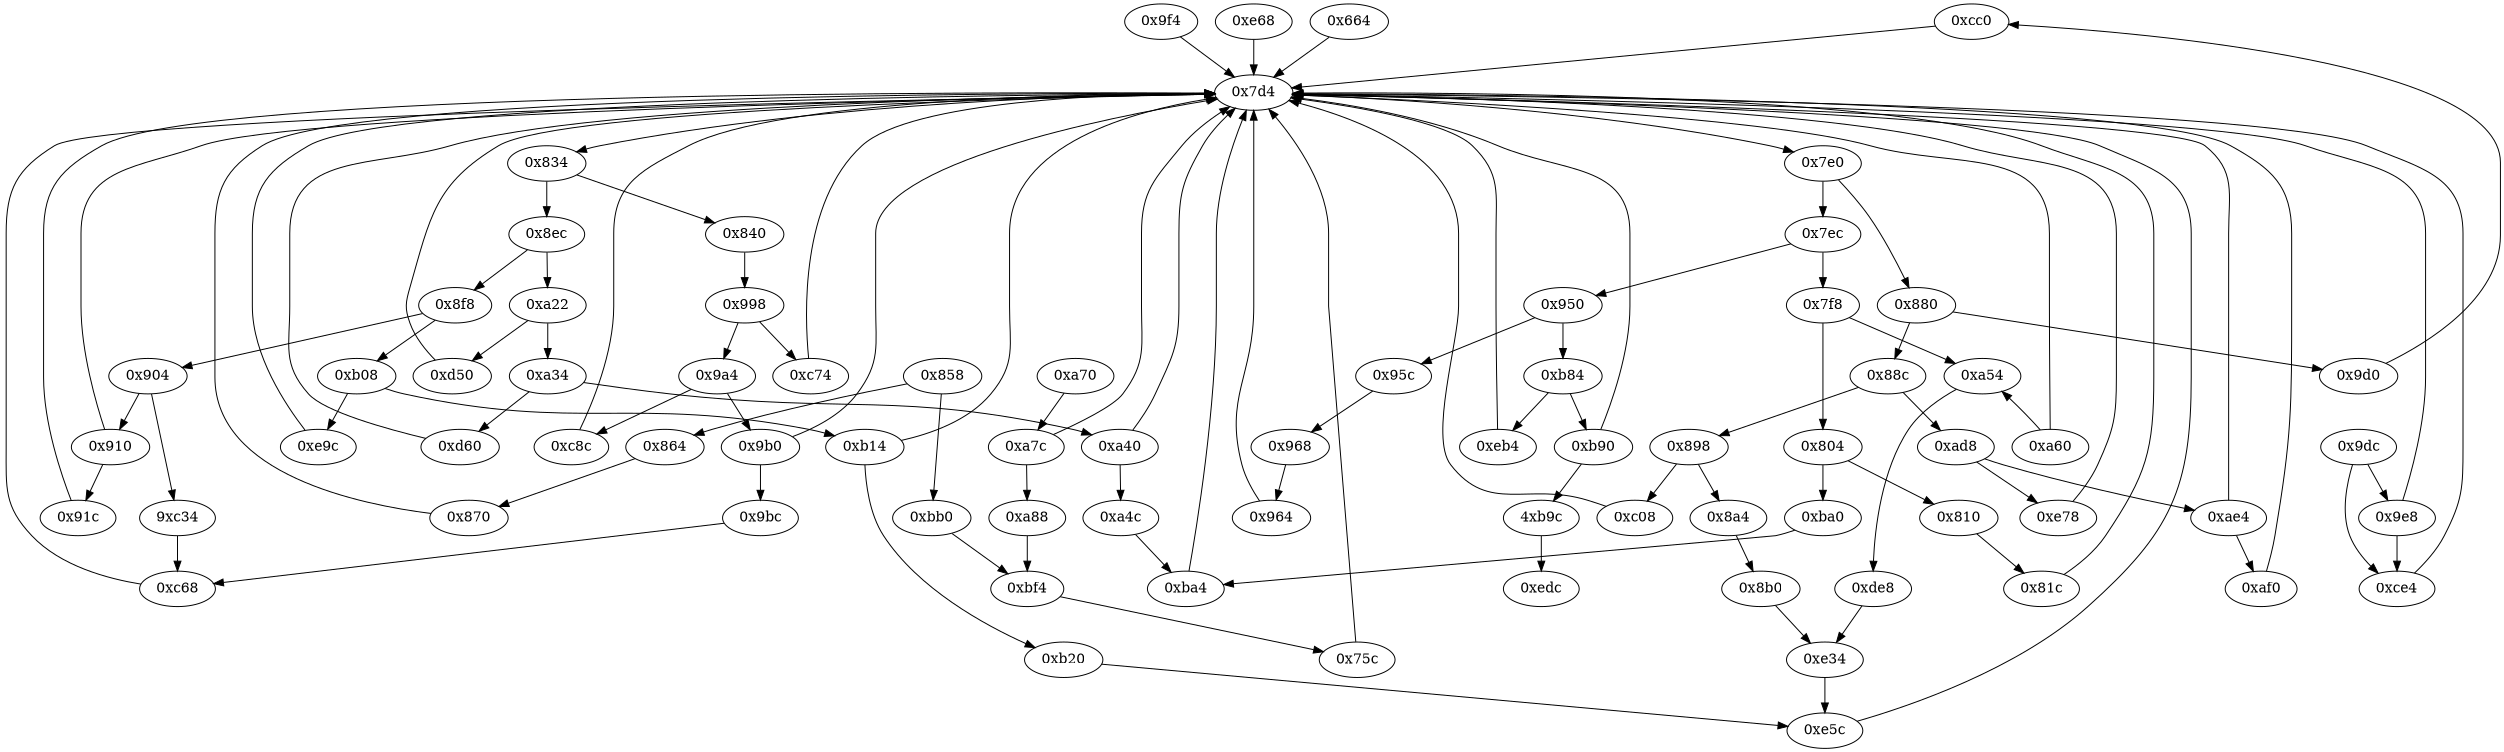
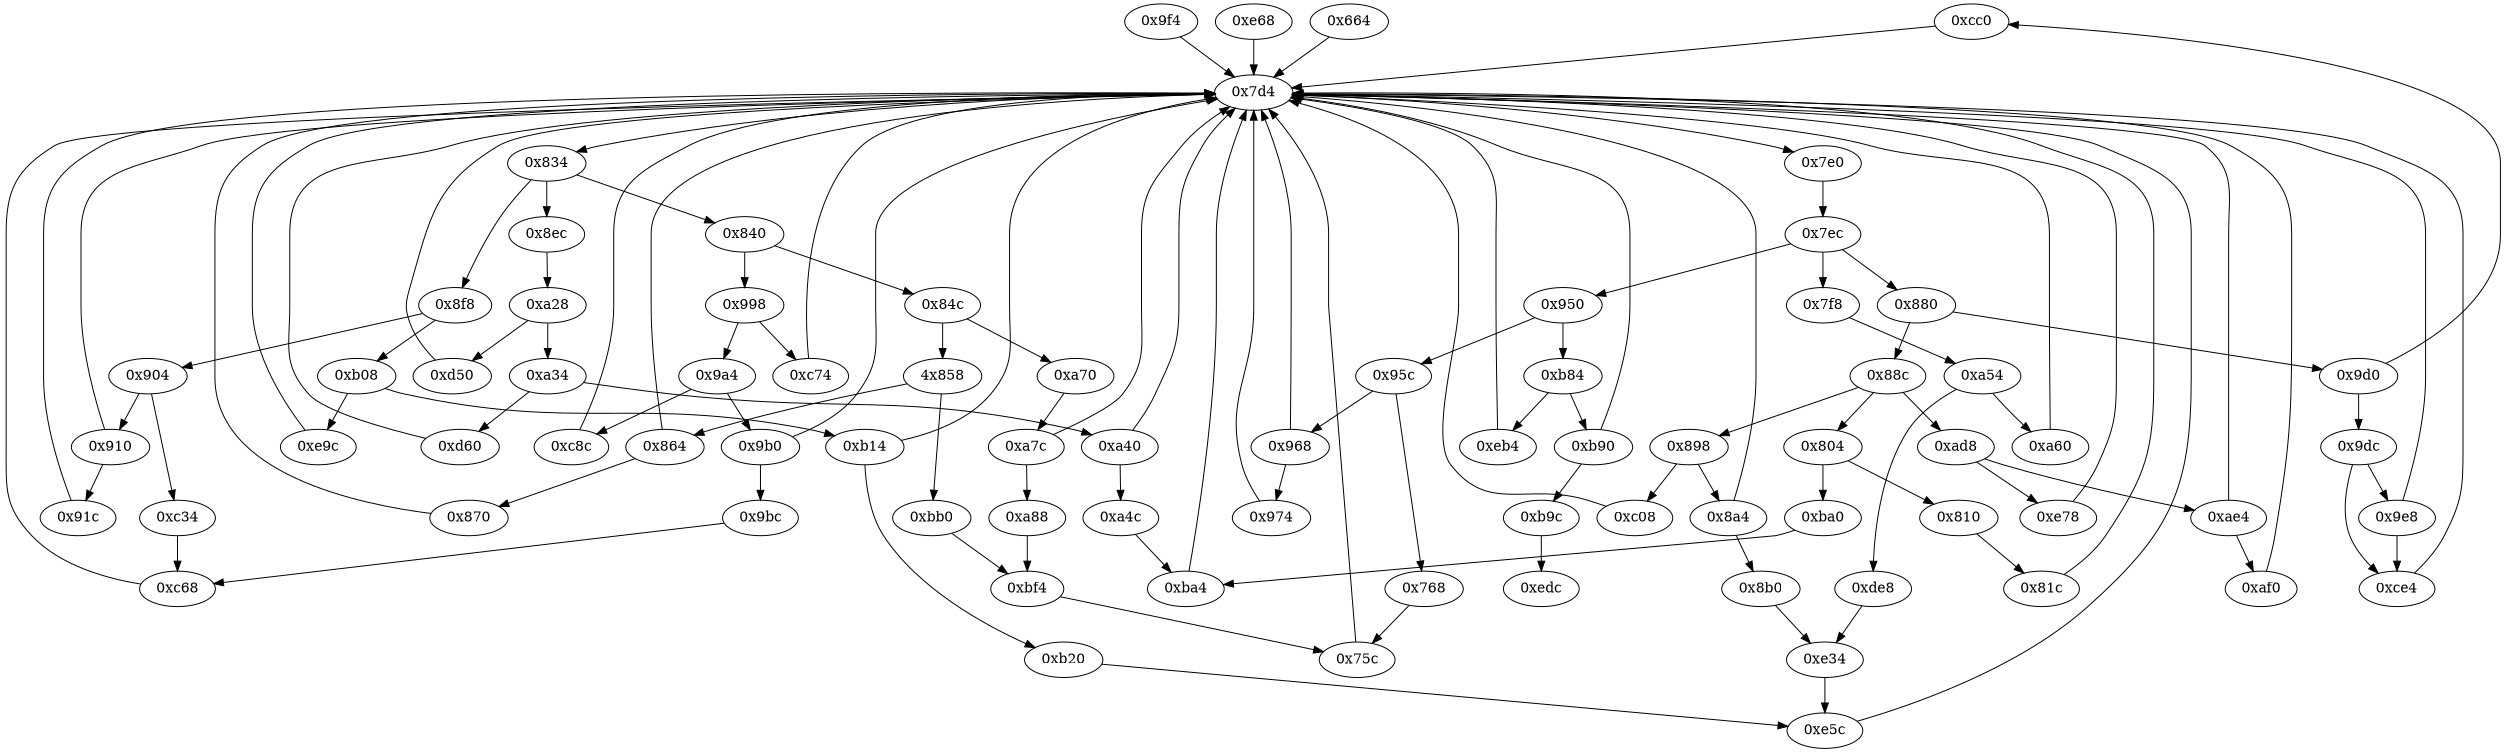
  strict digraph {
    node [opcode="[u'ldr', u'cmp', u'b']"]
    "0xcc0" [opcode="[u'sub', u'str', u'ldr', u'ldr', u'str', u'mov', u'str', u'ldr', u'b']"]
    "0x9d0"
    "0x9dc"
    "0x7d4"
    "0xce4" [opcode="[u'ldr', u'str', u'ldr', u'ldr', u'ldr', u'ldr', u'add', u'sub', u'sub', u'mul', u'eor', u'and', u'ldr', u'mov', u'mov', u'ldr', u'cmp', u'mov', u'cmp', u'mov', u'mov', u'cmp', u'mov', u'mov', u'teq', u'mov', u'b']"]
    "0x9e8"
    "0x7e0"
    "0x834"
    "0xb20" [opcode="[u'ldr', u'ldr', u'rsb', u'rsb', u'str', u'ldr', u'ldr', u'rsb', u'mvn', u'mul', u'mvn', u'ldr', u'ldr', u'orr', u'mov', u'cmn', u'mov', u'cmp', u'mov', u'mov', u'mov', u'cmn', u'mov', u'mov', u'b']"]
    "0xe5c" [opcode="[u'teq', u'mov', u'b']"]
    "0xa60" [opcode="[u'ldr', u'cmp', u'ldr', u'b']"]
    "0x880"
    "0x7ec"
    "0x8ec"
    "0x840"
-   "0xb9c" [opcode="[u'b']" label="4xb9c"]
+   "0xb9c" [opcode="[u'b']"]
    "0xedc" [opcode="[u'ldr', u'ldr', u'ldr', u'ldr', u'sub', u'ldr', u'sub', u'pop']"]
    "0x95c"
    "0x968"
-   "0x974" [opcode="[u'ldr', u'str', u'ldr', u'ldr', u'ldr', u'ldr', u'cmp', u'mov', u'b']" label="0x964"]
+   "0x768" [opcode="[u'ldr', u'mov', u'str', u'ldr', u'str', u'ldr', u'ldr', u'ldr', u'add', u'sub', u'sub', u'mul', u'mov', u'eor', u'and', u'ldr', u'mov', u'ldr', u'cmp', u'mov', u'teq', u'ldr', u'mov', u'cmp', u'mov', u'mov', u'b']"]
+   "0x974" [opcode="[u'ldr', u'str', u'ldr', u'ldr', u'ldr', u'ldr', u'cmp', u'mov', u'b']"]
    "0x75c" [opcode="[u'cmp', u'mov', u'b']"]
    "0xd50" [opcode="[u'ldr', u'ldr', u'mov', u'b']"]
-   "0xa28" [label="0xa22"]
+   "0xa28"
    "0xa34"
    "0xa40"
    "0xd60" [opcode="[u'ldr', u'ldr', u'bl', u'ldr', u'mov', u'mov', u'ldr', u'ldr', u'ldr', u'sub', u'sub', u'add', u'mul', u'mov', u'mov', u'eor', u'mov', u'and', u'ldr', u'mov', u'mov', u'ldr', u'ldr', u'cmp', u'mov', u'teq', u'ldr', u'mov', u'mov', u'cmp', u'mov', u'cmp', u'mov', u'b']"]
    "0xa4c" [opcode="[u'mov', u'b']"]
    "0xe9c" [opcode="[u'ldr', u'ldr', u'bl', u'ldr', u'ldr', u'b']"]
    "0xb08"
    "0xb14"
    "0xba4" [opcode="[u'str', u'mov', u'b']"]
    "0x8f8"
    "0x904"
-   "0xc34" [opcode="[u'ldr', u'ldr', u'sub', u'ldr', u'ldrb', u'ldr', u'add', u'str', u'ldr', u'ldr', u'sub', u'add', u'add']" label="9xc34"]
+   "0xc34" [opcode="[u'ldr', u'ldr', u'sub', u'ldr', u'ldrb', u'ldr', u'add', u'str', u'ldr', u'ldr', u'sub', u'add', u'add']"]
    "0x910"
    "0x950"
    "0xb84"
    "0xb90"
    "0xeb4" [opcode="[u'ldr', u'ldr', u'bl', u'ldr', u'ldr', u'str', u'mov', u'str', u'mov', u'b']"]
    "0xc68" [opcode="[u'str', u'mov', u'b']"]
    "0x91c" [opcode="[u'ldr', u'sub', u'ldr', u'str', u'ldr', u'ldr', u'ldr', u'cmp', u'ldr', u'mov', u'ldr', u'str', u'b']"]
    "0x8b0" [opcode="[u'ldr', u'ldr', u'rsb', u'rsb', u'str', u'ldr', u'ldr', u'sub', u'mul', u'eor', u'and', u'ldr', u'ldr', u'ldr', u'b']"]
    "0xe34" [opcode="[u'mov', u'mov', u'cmp', u'mov', u'cmp', u'mov', u'mov', u'cmp', u'mov', u'mov']"]
    "0xa7c"
    "0xa88" [opcode="[u'ldr', u'mov', u'str', u'ldr', u'ldr', u'rsb', u'mvn', u'mul', u'mov', u'eor', u'and', u'ldr', u'mov', u'ldr', u'cmp', u'mov', u'teq', u'ldr', u'ldr', u'b']"]
    "0xbf4" [opcode="[u'mov', u'cmp', u'mov', u'mov', u'b']"]
    "0x864"
    "0x870" [opcode="[u'ldr', u'str', u'ldr', u'b']"]
    "0x9b0"
    "0x9bc" [opcode="[u'sub', u'str', u'ldr', u'mov', u'b']"]
    "0x88c"
    "0x898"
    "0xad8"
    "0xc08" [opcode="[u'ldr', u'ldr', u'ldr', u'ldr', u'ldr', u'ldr', u'ldr', u'ldr', u'ldr', u'ldr', u'b']"]
    "0x8a4"
    "0xae4"
    "0xe78" [opcode="[u'ldr', u'ldr', u'ldr', u'ldr', u'ldr', u'ldr', u'ldr', u'ldr', u'b']"]
    "0x9f4" [opcode="[u'ldr', u'str', u'ldr', u'str', u'ldr', u'str', u'ldr', u'ldr', u'ldr', u'ldr', u'cmp', u'mov', u'b']"]
    "0xba0" [opcode="[u'mov']"]
    "0x804"
    "0x810"
    "0x81c" [opcode="[u'ldrb', u'ldr', u'ldr', u'cmp', u'mov', u'b']"]
    "0x998"
+   "0x84c"
    "0x9a4"
    "0xc74" [opcode="[u'ldr', u'str', u'ldr', u'str', u'mov', u'b']"]
    "0xa70"
-   "0x858"
+   "0x858" [label="4x858"]
    "0xc8c" [opcode="[u'ldr', u'sub', u'ldr', u'str', u'ldr', u'ldr', u'ldr', u'cmp', u'ldr', u'mov', u'ldr', u'str', u'b']"]
    "0xbb0" [opcode="[u'ldr', u'mov', u'ldr', u'rsb', u'mvn', u'mul', u'mov', u'eor', u'and', u'ldr', u'mov', u'ldr', u'cmp', u'mov', u'teq', u'ldr', u'ldr']"]
    "0xde8" [opcode="[u'ldr', u'ldr', u'ldr', u'cmp', u'mov', u'mov', u'strb', u'ldr', u'ldr', u'ldr', u'add', u'sub', u'sub', u'mul', u'eor', u'and', u'ldr', u'ldr', u'ldr']"]
    "0xaf0" [opcode="[u'ldr', u'str', u'ldr', u'str', u'ldr', u'b']"]
    "0xe68" [opcode="[u'ldr', u'str', u'ldr', u'b']"]
    "0x664" [opcode="[u'push', u'add', u'sub', u'str', u'ldr', u'cmp', u'mvn', u'ldr', u'ldr', u'str', u'ldr', u'ldr', u'mov', u'str', u'ldr', u'str', u'add', u'sub', u'sub', u'str', u'ldr', u'ldr', u'ldr', u'ldr', u'ldr', u'ldr', u'ldr', u'str', u'ldr', u'str', u'ldr', u'str', u'ldr', u'str', u'ldr', u'str', u'ldr', u'str', u'ldr', u'str', u'ldr', u'str', u'ldr', u'str', u'ldr', u'add', u'str', u'ldr', u'add', u'str', u'ldr', u'add', u'str', u'str', u'str', u'str', u'str', u'str', u'str', u'str', u'str', u'b']"]
    "0xa54"
    "0x7f8"
    "0xcc0" -> "0x7d4"
    "0x9d0" -> "0xcc0"
+   "0x9d0" -> "0x9dc"
    "0x9dc" -> "0xce4"
    "0x9dc" -> "0x9e8"
    "0x7d4" -> "0x7e0"
    "0x7d4" -> "0x834"
    "0xce4" -> "0x7d4"
    "0x9e8" -> "0x7d4"
    "0x9e8" -> "0xce4"
-   "0x7e0" -> "0x880"
+   "0x7ec" -> "0x880"
    "0x7e0" -> "0x7ec"
    "0x834" -> "0x8ec"
    "0x834" -> "0x840"
    "0xb20" -> "0xe5c"
    "0xe5c" -> "0x7d4"
    "0xa60" -> "0x7d4"
    "0x880" -> "0x9d0"
    "0x880" -> "0x88c"
    "0x7ec" -> "0x950"
    "0x7ec" -> "0x7f8"
    "0x8ec" -> "0xa28"
-   "0x8ec" -> "0x8f8"
+   "0x834" -> "0x8f8"
    "0x840" -> "0x998"
+   "0x840" -> "0x84c"
    "0xb9c" -> "0xedc"
    "0x95c" -> "0x968"
+   "0x95c" -> "0x768"
+   "0x968" -> "0x7d4"
    "0x968" -> "0x974"
+   "0x768" -> "0x75c"
    "0x974" -> "0x7d4"
    "0x75c" -> "0x7d4"
    "0xd50" -> "0x7d4"
    "0xa28" -> "0xd50"
    "0xa28" -> "0xa34"
    "0xa34" -> "0xa40"
    "0xa34" -> "0xd60"
    "0xa40" -> "0x7d4"
    "0xa40" -> "0xa4c"
    "0xd60" -> "0x7d4"
    "0xa4c" -> "0xba4"
    "0xe9c" -> "0x7d4"
    "0xb08" -> "0xe9c"
    "0xb08" -> "0xb14"
    "0xb14" -> "0x7d4"
    "0xb14" -> "0xb20"
    "0xba4" -> "0x7d4"
    "0x8f8" -> "0xb08"
    "0x8f8" -> "0x904"
    "0x904" -> "0xc34"
    "0x904" -> "0x910"
    "0xc34" -> "0xc68"
    "0x910" -> "0x7d4"
    "0x910" -> "0x91c"
    "0x950" -> "0x95c"
    "0x950" -> "0xb84"
    "0xb84" -> "0xb90"
    "0xb84" -> "0xeb4"
    "0xb90" -> "0x7d4"
    "0xb90" -> "0xb9c"
    "0xeb4" -> "0x7d4"
    "0xc68" -> "0x7d4"
    "0x91c" -> "0x7d4"
    "0x8b0" -> "0xe34"
    "0xe34" -> "0xe5c"
    "0xa7c" -> "0x7d4"
    "0xa7c" -> "0xa88"
    "0xa88" -> "0xbf4"
    "0xbf4" -> "0x75c"
+   "0x864" -> "0x7d4"
    "0x864" -> "0x870"
    "0x870" -> "0x7d4"
    "0x9b0" -> "0x7d4"
    "0x9b0" -> "0x9bc"
    "0x9bc" -> "0xc68"
    "0x88c" -> "0x898"
    "0x88c" -> "0xad8"
    "0x898" -> "0xc08"
    "0x898" -> "0x8a4"
    "0xad8" -> "0xae4"
    "0xad8" -> "0xe78"
    "0xc08" -> "0x7d4"
+   "0x8a4" -> "0x7d4"
    "0x8a4" -> "0x8b0"
    "0xae4" -> "0x7d4"
    "0xae4" -> "0xaf0"
    "0xe78" -> "0x7d4"
    "0x9f4" -> "0x7d4"
    "0xba0" -> "0xba4"
    "0x804" -> "0xba0"
    "0x804" -> "0x810"
    "0x810" -> "0x81c"
    "0x81c" -> "0x7d4"
    "0x998" -> "0x9a4"
    "0x998" -> "0xc74"
+   "0x84c" -> "0xa70"
+   "0x84c" -> "0x858"
    "0x9a4" -> "0x9b0"
    "0x9a4" -> "0xc8c"
    "0xc74" -> "0x7d4"
    "0xa70" -> "0xa7c"
    "0x858" -> "0x864"
    "0x858" -> "0xbb0"
    "0xc8c" -> "0x7d4"
    "0xbb0" -> "0xbf4"
    "0xde8" -> "0xe34"
    "0xaf0" -> "0x7d4"
    "0xe68" -> "0x7d4"
    "0x664" -> "0x7d4"
-   "0xa60" -> "0xa54"
+   "0xa54" -> "0xa60"
    "0xa54" -> "0xde8"
-   "0x7f8" -> "0x804"
+   "0x88c" -> "0x804"
    "0x7f8" -> "0xa54"
  }
